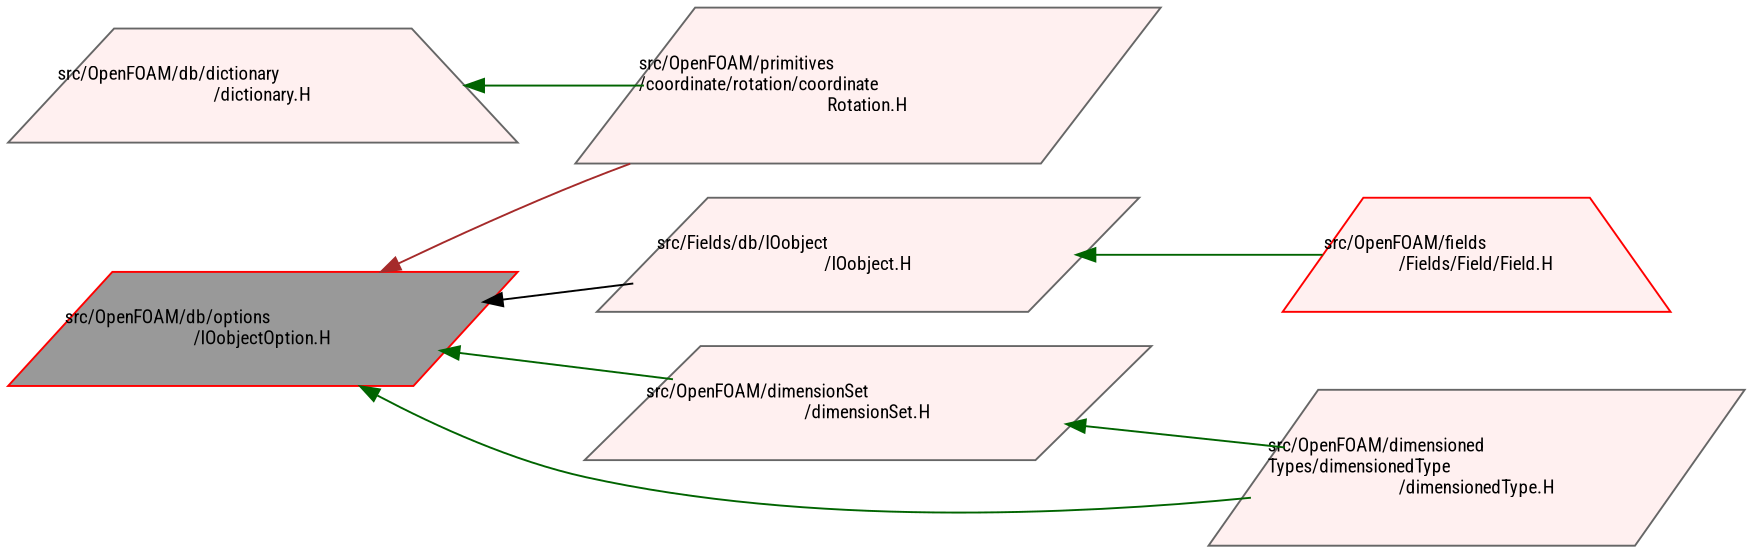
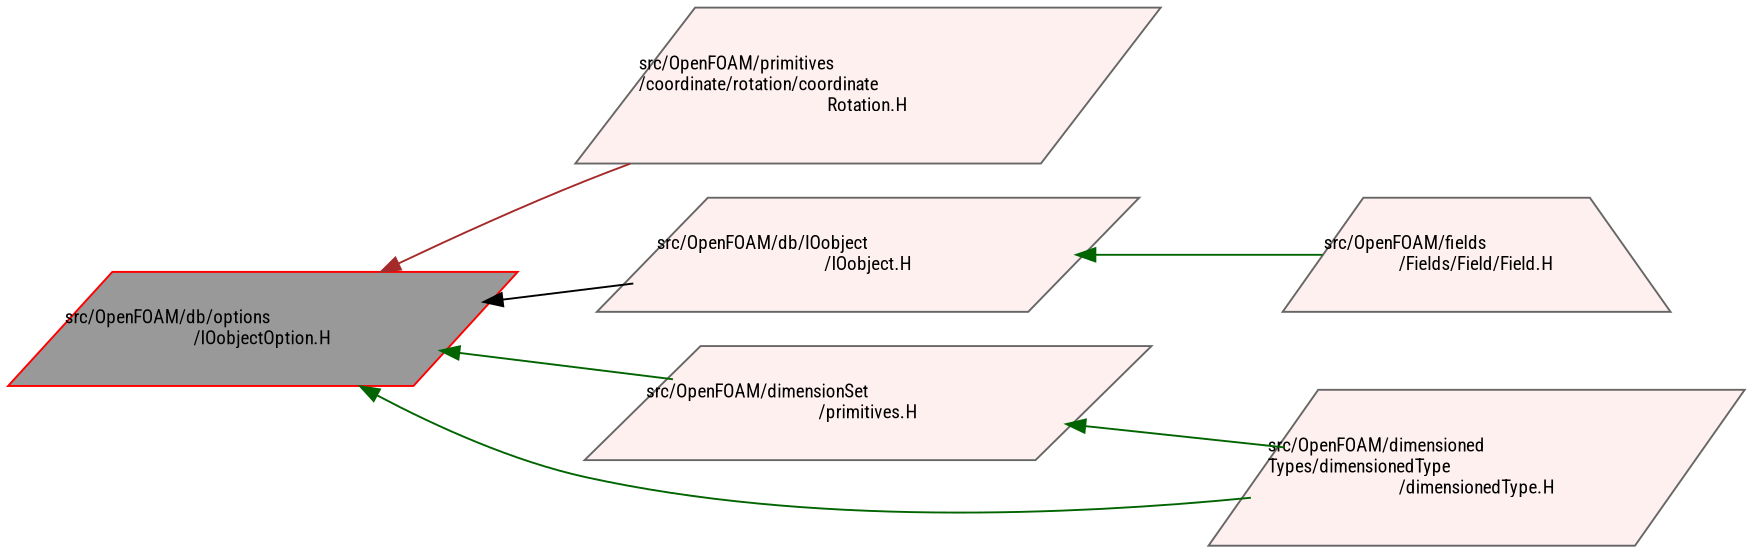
  digraph {
    fontname="Roboto Condensed"
    rankdir=LR
    node [color=gray40 fillcolor="#FFF0F0" fontname="Roboto Condensed" fontsize=10 shape=parallelogram style=filled]
    edge [color=darkgreen dir=back fontname="Roboto Condensed" fontsize=10 labelfontname=Helvetica labelfontsize=10 style=solid]
    n1 [color=red fillcolor=grey60 fontcolor=black height=0.2 label="src/OpenFOAM/db/options\l/IOobjectOption.H" width=0.4]
-   n2 [height=0.2 label="src/Fields/db/IOobject\l/IOobject.H" width=0.4]
+   n2 [height=0.2 label="src/OpenFOAM/db/IOobject\l/IOobject.H" width=0.4]
    n3 [height=0.2 label="src/OpenFOAM/primitives\l/coordinate/rotation/coordinate\lRotation.H" width=0.4]
-   n4 [height=0.2 label="src/OpenFOAM/dimensionSet\l/dimensionSet.H" width=0.4]
+   n4 [height=0.2 label="src/OpenFOAM/dimensionSet\l/primitives.H" width=0.4]
    n5 [height=0.2 label="src/OpenFOAM/dimensioned\lTypes/dimensionedType\l/dimensionedType.H" width=0.4]
-   n6 [color=red height=0.2 label="src/OpenFOAM/fields\l/Fields/Field/Field.H" shape=trapezium width=0.4]
-   n7 [height=0.2 label="src/OpenFOAM/db/dictionary\l/dictionary.H" shape=trapezium width=0.4]
+   n6 [height=0.2 label="src/OpenFOAM/fields\l/Fields/Field/Field.H" shape=trapezium width=0.4]
    n1 -> n2 [color=black]
    n1 -> n3 [color=brown]
    n1 -> n4
    n1 -> n5
    n2 -> n6
    n4 -> n5
-   n7 -> n3
  }
